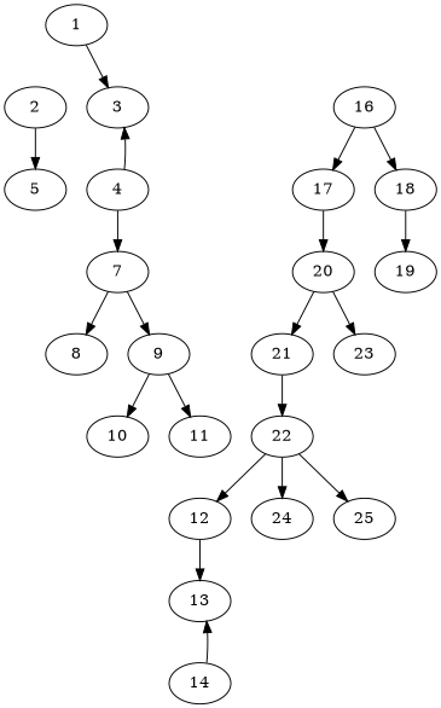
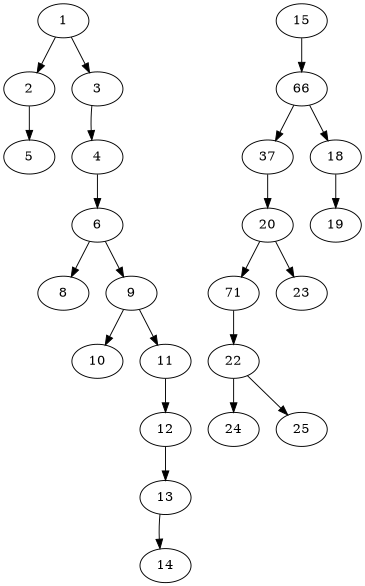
  digraph {
    node [alpha=0.17]
    1 [alpha=0.02 expect_size=24864768]
    2 [expect_size=18263040]
    3 [alpha=0.03 expect_size=13422592]
    5 [alpha=0.09 expect_size=16893952]
    4 [expect_size=49645568]
-   7 [alpha=0.15 expect_size=30488576]
+   7 [alpha=0.15 expect_size=30488576 label=6]
    8 [alpha=0.18 expect_size=23700480]
    9 [alpha=0.10 expect_size=20797440]
    10 [alpha=0.07 expect_size=13054976]
    11 [alpha=0.15 expect_size=51569664]
    12 [expect_size=8347648]
    13 [alpha=0.03 expect_size=49069056]
    14 [alpha=0.09 expect_size=8499200]
-   16 [alpha=0.00 expect_size=24044544]
-   17 [alpha=0.19 expect_size=24826880]
+   15 [alpha=0.14 expect_size=48863232]
+   16 [alpha=0.00 expect_size=24044544 label=66]
+   17 [alpha=0.19 expect_size=24826880 label=37]
    18 [alpha=0.02 expect_size=13794304]
    20 [alpha=0.12 expect_size=32768000]
    19 [alpha=0.06 expect_size=9979904]
-   21 [alpha=0.06 expect_size=48501760]
+   21 [alpha=0.06 expect_size=48501760 label=71]
    23 [alpha=0.08 expect_size=29686784]
    22 [alpha=0.05 expect_size=36723712]
    24 [alpha=0.10 expect_size=36835328]
    25 [expect_size=11482112]
+   1 -> 2
    1 -> 3
    2 -> 5
-   4 -> 3
+   3 -> 4
    4 -> 7
    7 -> 8
    7 -> 9
    9 -> 10
    9 -> 11
-   22 -> 12
+   11 -> 12
    12 -> 13
-   14 -> 13
+   13 -> 14
+   15 -> 16
    16 -> 17
    16 -> 18
    17 -> 20
    18 -> 19
    20 -> 21
    20 -> 23
    21 -> 22
    22 -> 24
    22 -> 25
  }
